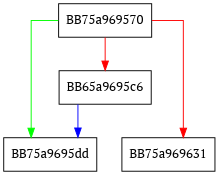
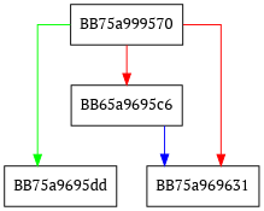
  digraph {
    fontname="PT Serif"
    splines=ortho
    node [fontname="PT Serif" shape=box]
    edge [color=red fontname="PT Serif"]
-   BB75a969570
+   BB75a969570 [label=BB75a999570]
    BB75a9695dd
    n3 [label=BB65a9695c6]
    BB75a969631
    BB75a969570 -> BB75a9695dd [color=green]
    BB75a969570 -> n3
    BB75a969570 -> BB75a969631
-   n3 -> BB75a9695dd [color=blue]
+   n3 -> BB75a969631 [color=blue]
  }
